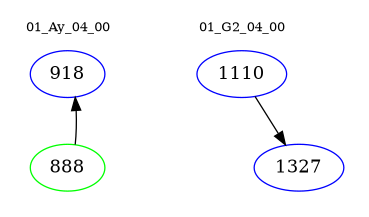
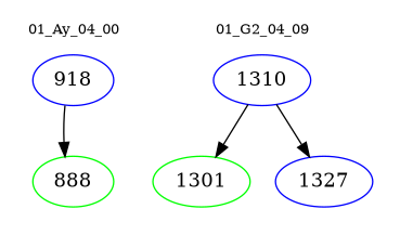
  digraph {
    node [color=blue]
    edge [color=black]
    n1 [label=918]
    n2 [color=green label=888]
-   n3 [label=1110]
+   n3 [label=1310]
+   n4 [color=green label=1301]
    n5 [label=1327]
    subgraph cluster_1 {
      color=white
      fontsize=10
      label="01_Ay_04_00"
      n1
      n2
    }
    subgraph cluster_2 {
      color=white
      fontsize=10
-     label="01_G2_04_00"
+     label="01_G2_04_09"
      n3
+     n4
      n5
    }
-   n2 -> n1
+   n1 -> n2
+   n3 -> n4
    n3 -> n5
  }
